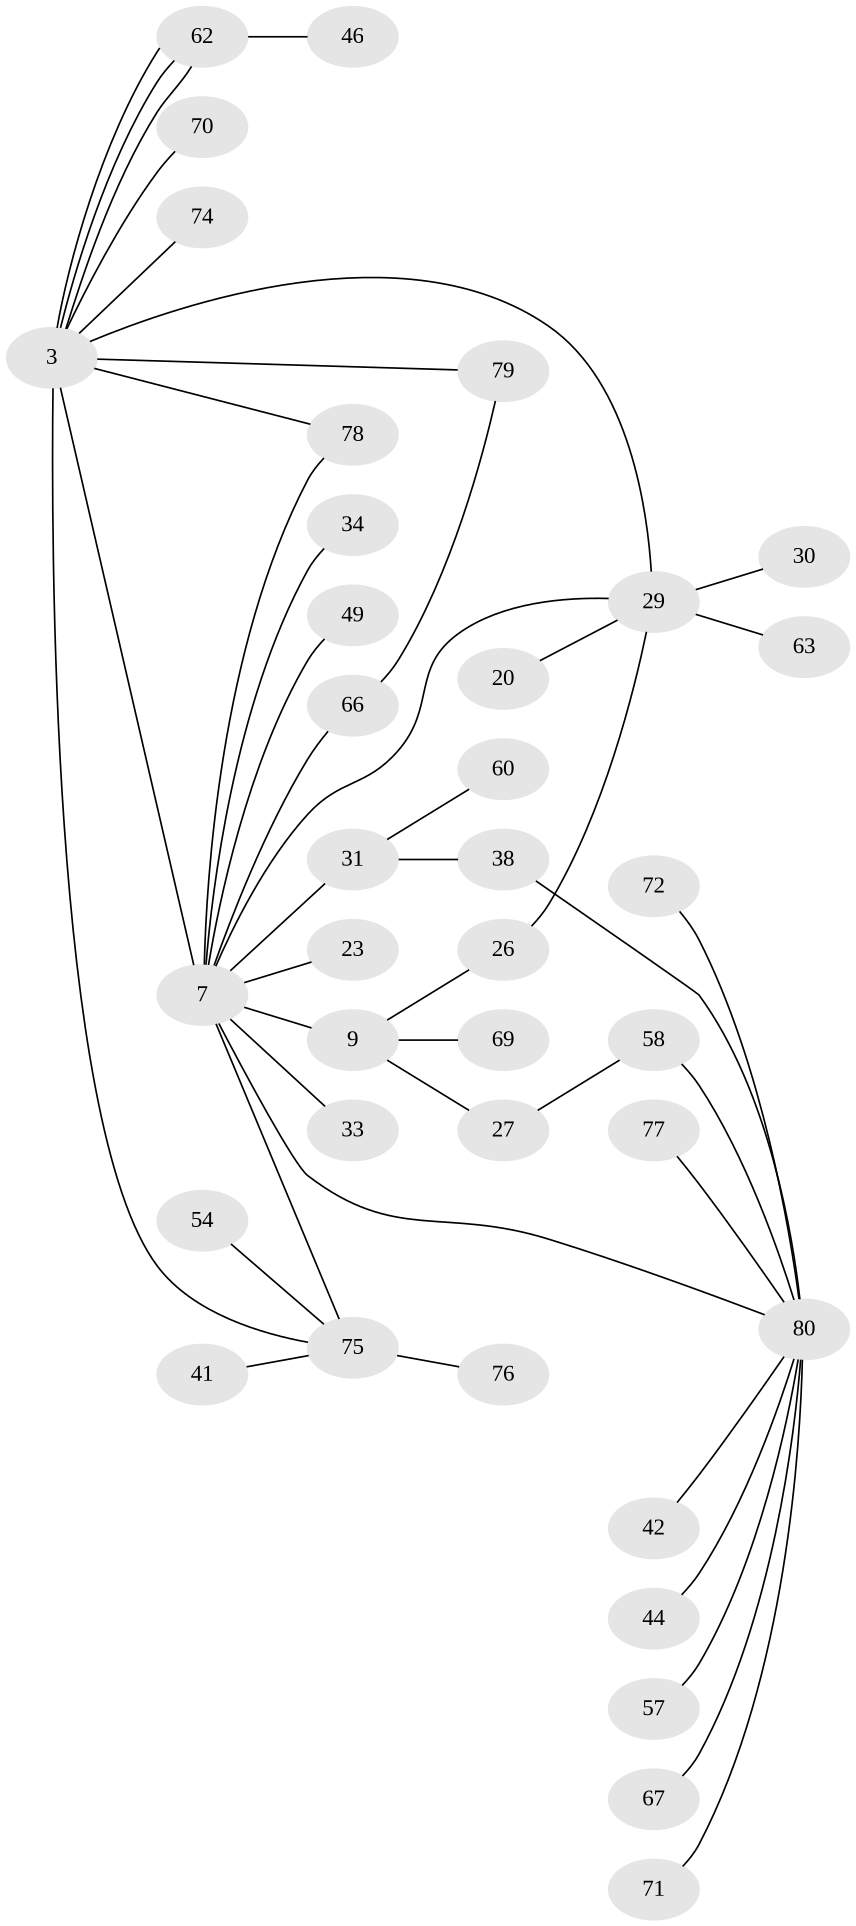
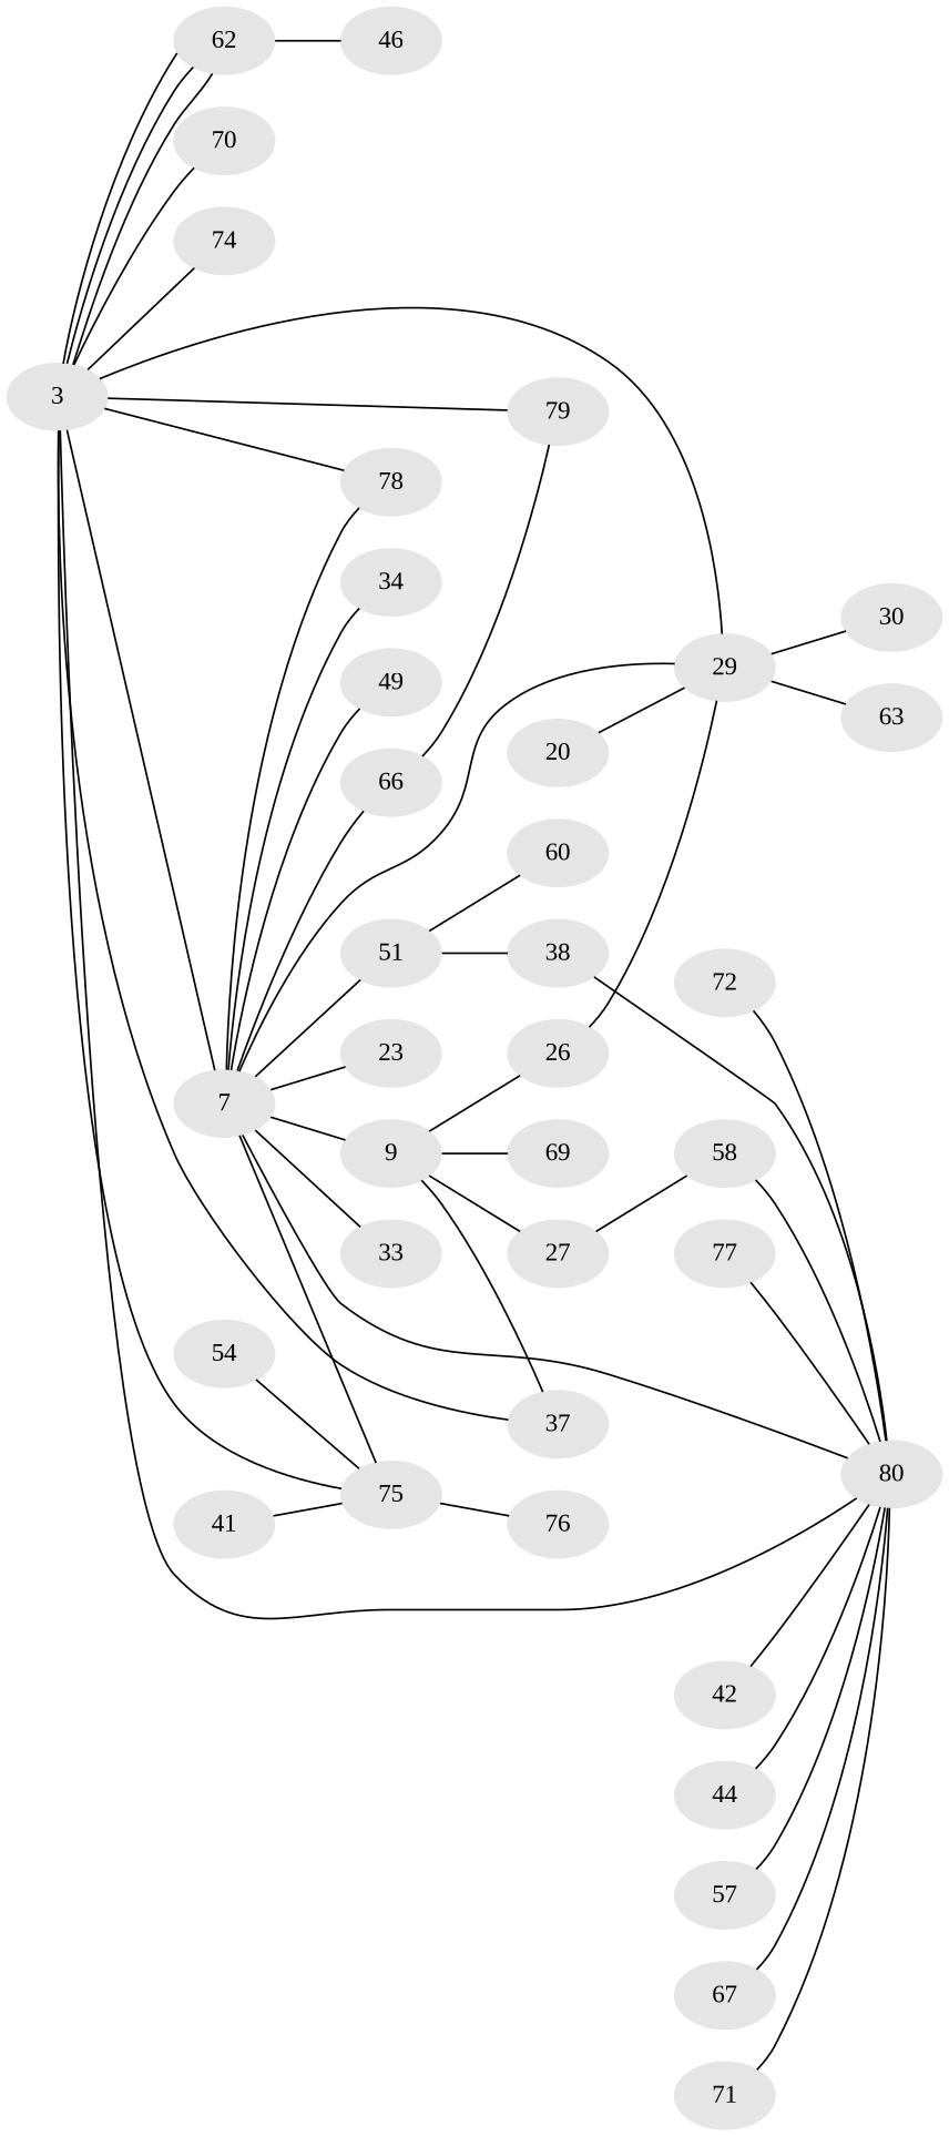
  graph {
    fontname="Liberation Serif"
    rankdir=LR
    node [color=gray90 fontname="Liberation Serif" style=filled]
    edge [fontname="Liberation Serif"]
    7 [super="+2"]
    29 [super="+13+12+8"]
    75 [super="+36+47+64+32"]
    78 [super="+68"]
    80 [super="+22+39+63+73+14"]
    9
    23
-   31 [super="+25+6"]
+   31 [super="+25+6" label=51]
    33
    34
    49
    66
    3
+   37
    62
    70
    74
    79 [super="+4+45"]
    30
    n20 [label=63]
    46
    76
    26
    27
    69
    38
    60 [super="+56"]
    58
    20
    41
    42
    44
    54
    57
    67
    71
    72
    77
    7 -- 29 [weight=3]
    7 -- 75 [weight=5]
    7 -- 78
    7 -- 80 [weight=4]
    7 -- 9 [weight=2]
    7 -- 23
    7 -- 31 [weight=2]
    7 -- 33
    7 -- 34
    7 -- 49
    7 -- 66
    29 -- 30
    29 -- n20
    75 -- 76
+   9 -- 37
    9 -- 26
    9 -- 27
    9 -- 69
    31 -- 38
    31 -- 60
    66 -- 79
    3 -- 7 [weight=2]
    3 -- 29 [weight=3]
    3 -- 75 [weight=2]
    3 -- 78
+   3 -- 80 [weight=3]
+   3 -- 37
    3 -- 62
    3 -- 62
    3 -- 62
    3 -- 70
    3 -- 74
    3 -- 79 [weight=2]
    62 -- 46
    26 -- 29
    27 -- 58
    38 -- 80
    58 -- 80
    20 -- 29
    41 -- 75
    42 -- 80
    44 -- 80
    54 -- 75
    57 -- 80
    67 -- 80
    71 -- 80
    72 -- 80
    77 -- 80
  }
